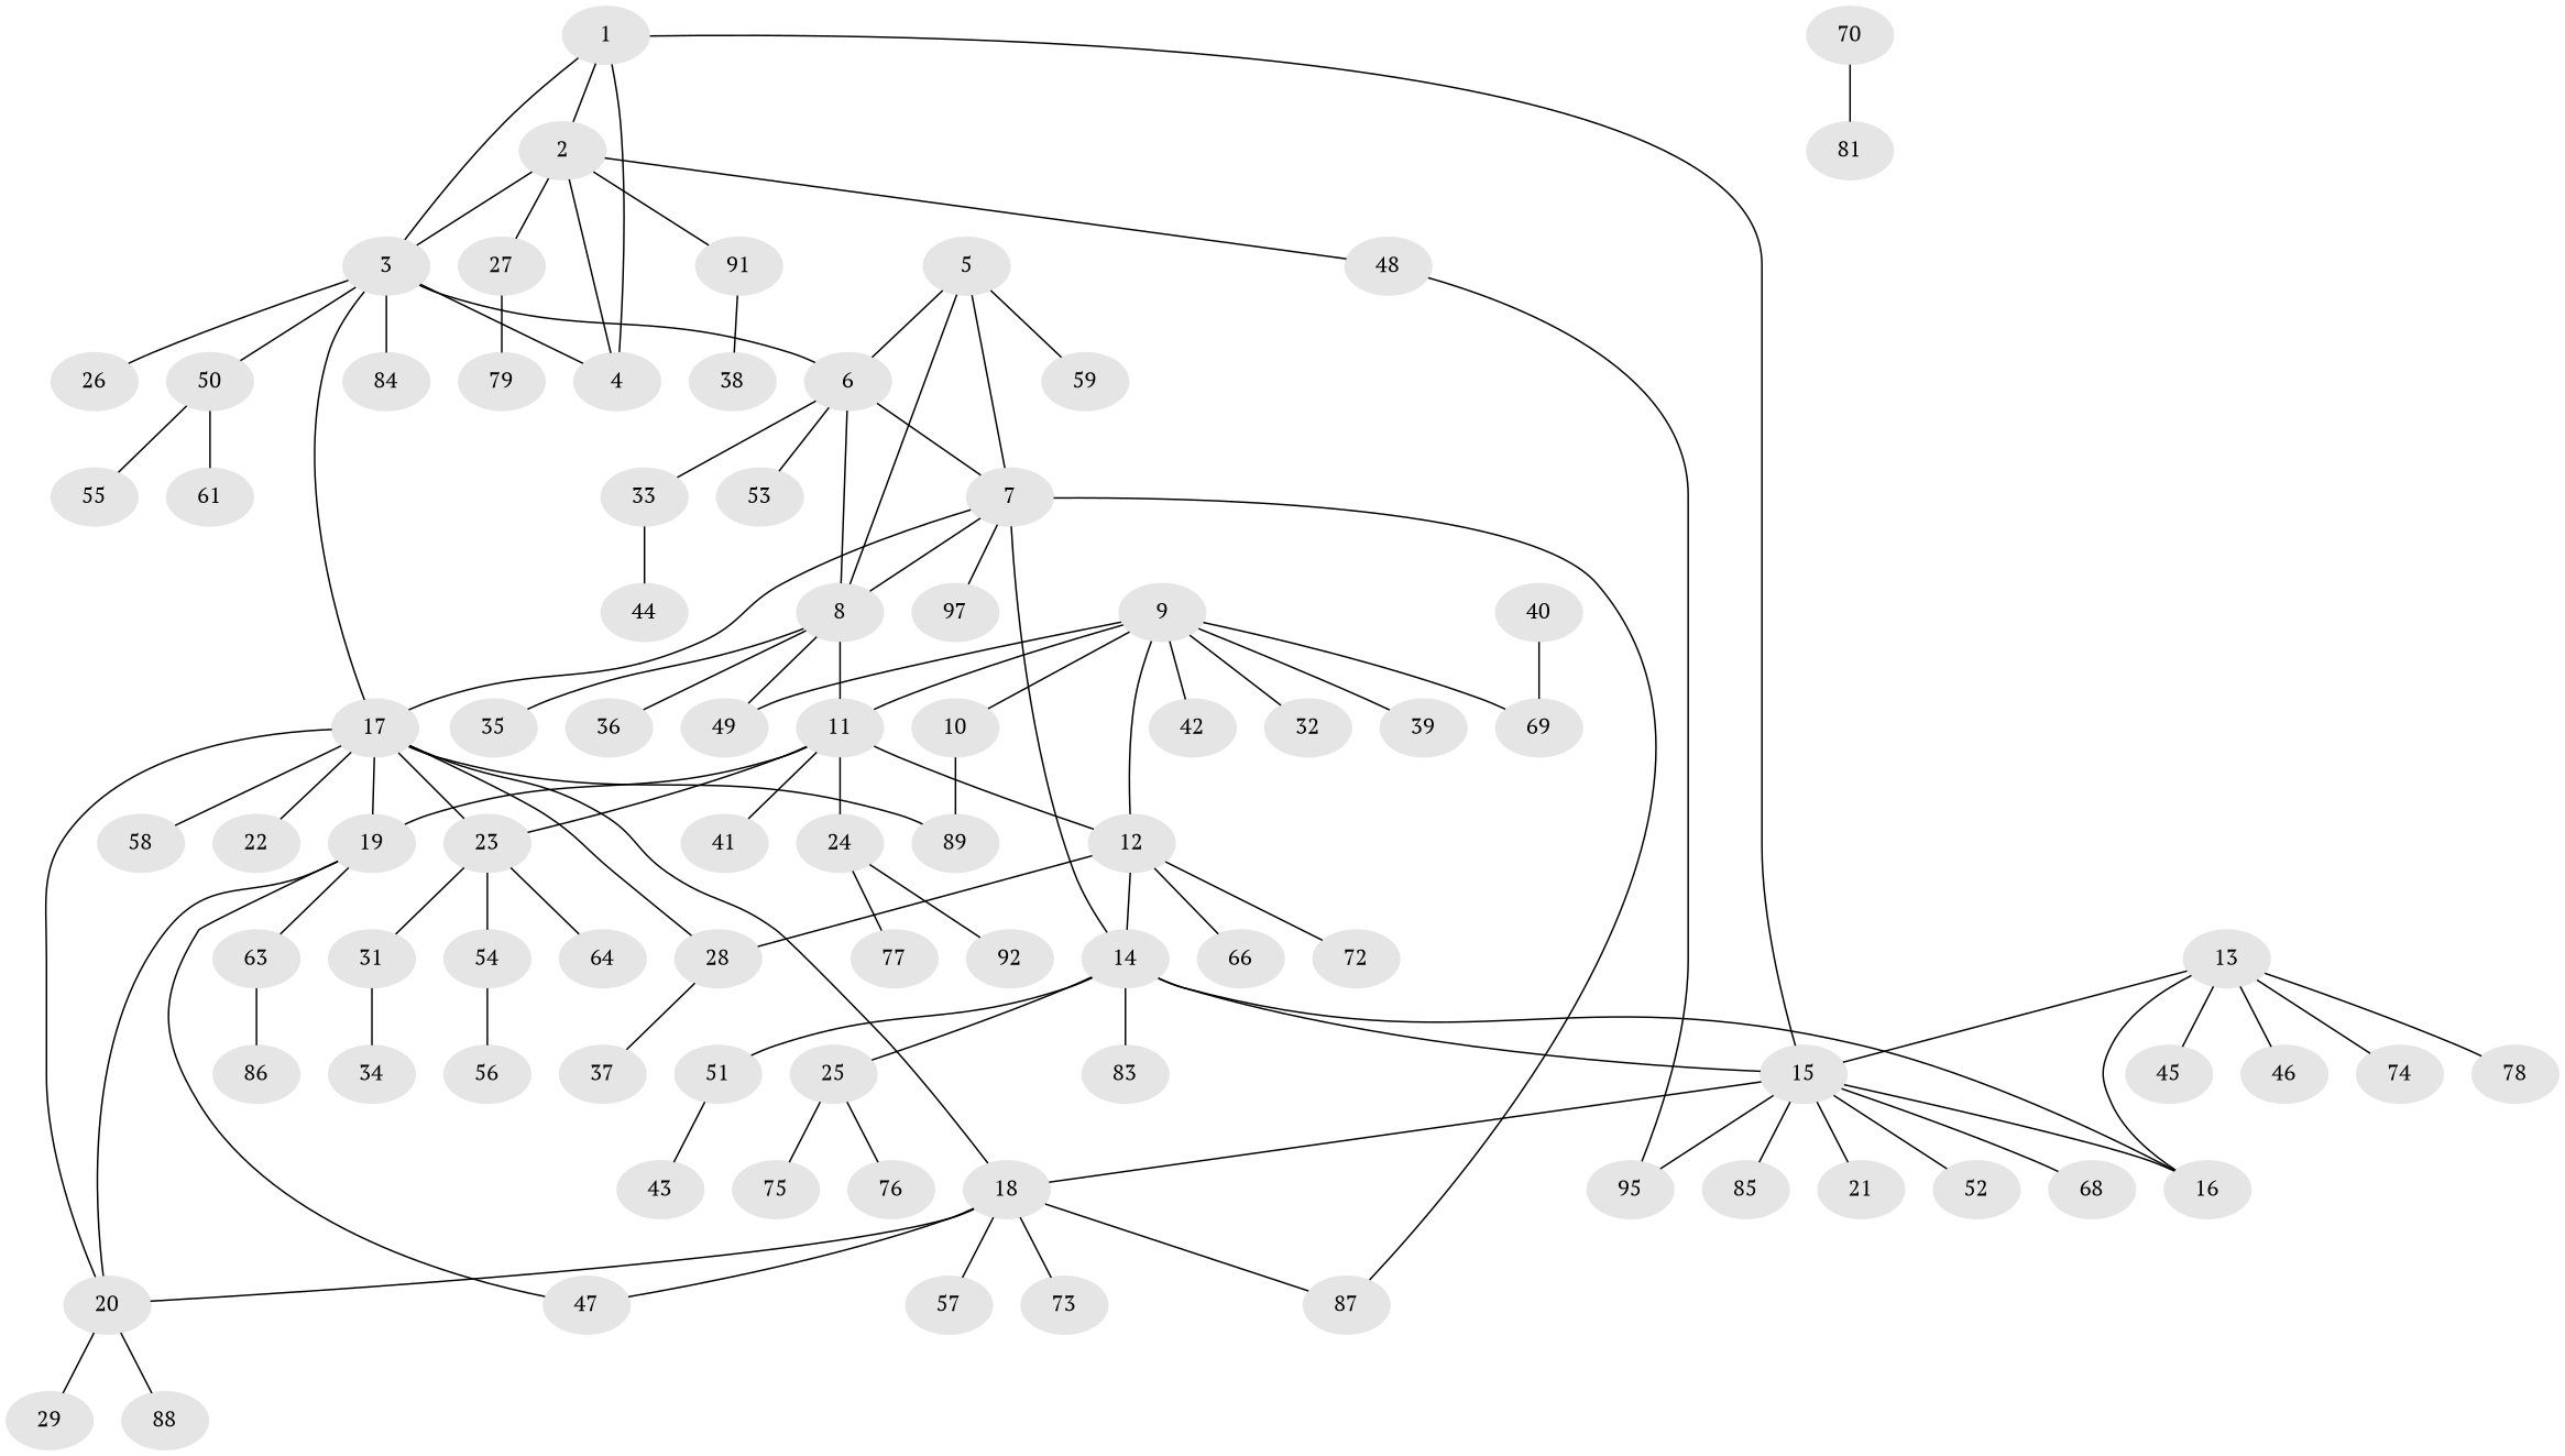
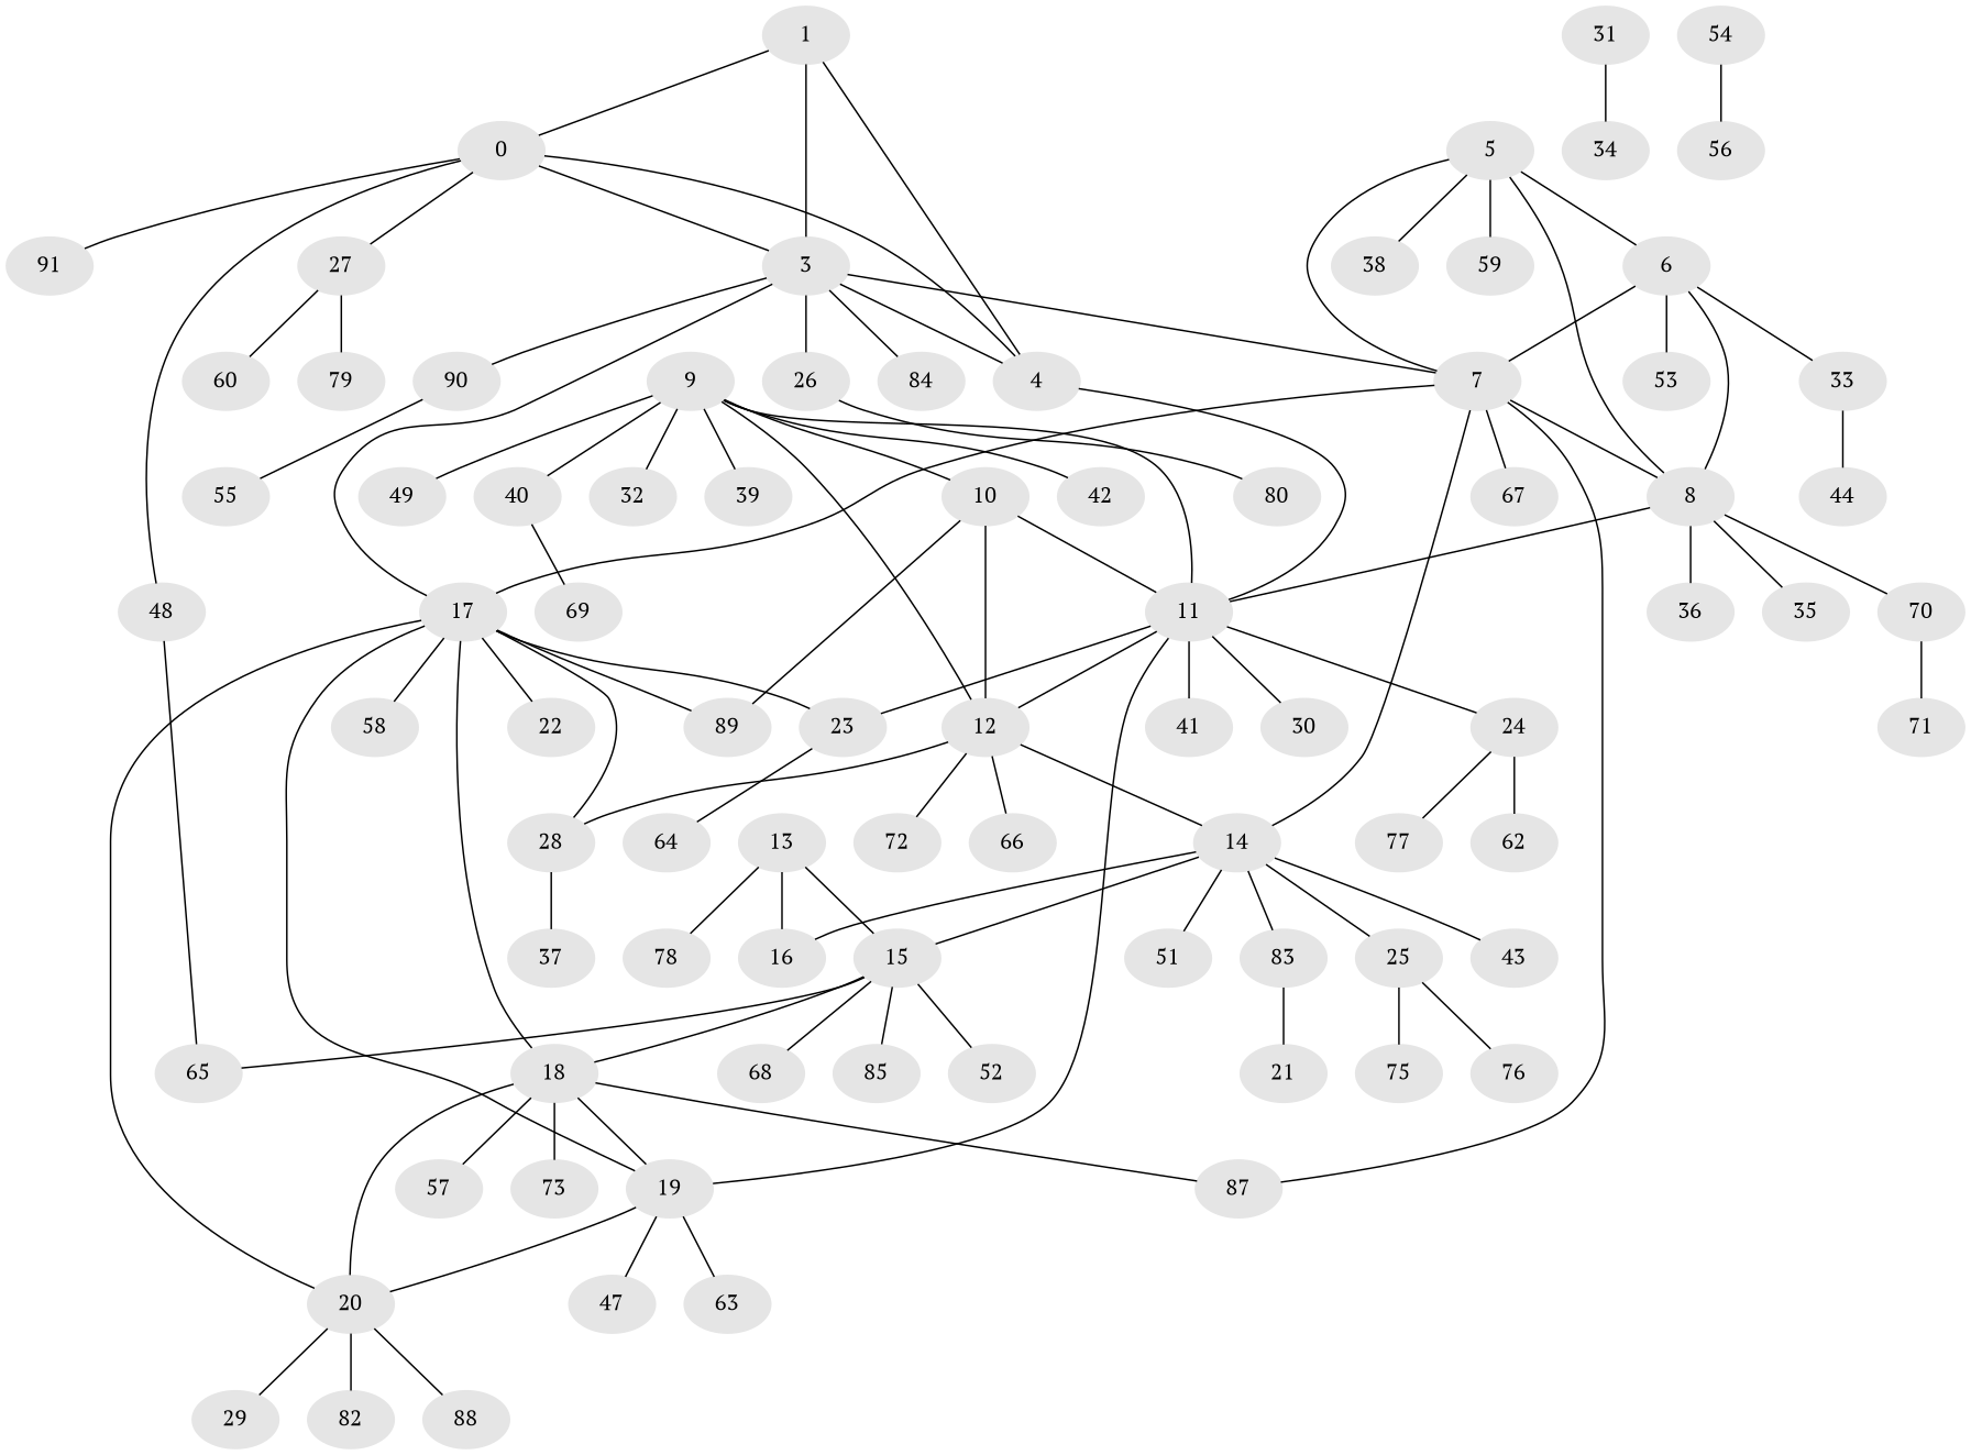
  graph {
    fontname="PT Serif"
    node [color=gray90 fontname="PT Serif" style=filled]
    edge [fontname="PT Serif"]
    1
-   2
+   2 [label=0]
    3
    4
    15
    27
    48
    n8 [label=91]
    6
    17
    26
-   50
+   50 [label=90]
    84
    11
    16
    18
    21
    52
-   65 [label=95]
+   65
    68
    85
+   60
    79
    7
    8
    33
    53
    89
    19
    23
    28
    20
    22
    58
+   80
    55
-   61
    12
    24
+   30
    41
    5
    38
    59
    14
-   67 [label=97]
+   67
    87
    35
    36
    70
    44
    25
    43
    51
    83
-   71 [label=81]
+   71
    9
    10
    32
    39
    40
    42
    49
    66
    72
    69
    47
    63
    31
    54
    64
-   62 [label=92]
+   62
    77
    37
    13
-   45
-   46
-   74
    78
    75
    76
    57
    73
    29
+   82
    88
-   86
    34
    56
    1 -- 2
    1 -- 3
    1 -- 4
-   1 -- 15
    2 -- 3
    2 -- 4
    2 -- 27
    2 -- 48
    2 -- n8
    3 -- 4
-   3 -- 6
+   3 -- 7
    3 -- 17
    3 -- 26
    3 -- 50
    3 -- 84
-   15 -- 16
+   4 -- 11
    15 -- 18
-   15 -- 21
+   83 -- 21
    15 -- 52
    15 -- 65
    15 -- 68
    15 -- 85
+   27 -- 60
    27 -- 79
    48 -- 65
    6 -- 7
    6 -- 8
    6 -- 33
    6 -- 53
    17 -- 18
    17 -- 89
    17 -- 19
    17 -- 23
    17 -- 28
    17 -- 20
    17 -- 22
    17 -- 58
+   26 -- 80
    50 -- 55
-   50 -- 61
    11 -- 19
    11 -- 23
    11 -- 12
    11 -- 24
+   11 -- 30
    11 -- 41
-   18 -- 47
+   18 -- 19
    18 -- 20
    18 -- 87
    18 -- 57
    18 -- 73
    7 -- 17
    7 -- 8
    7 -- 14
    7 -- 67
    7 -- 87
    8 -- 11
    8 -- 35
    8 -- 36
-   8 -- 49
+   8 -- 70
    33 -- 44
    19 -- 20
    19 -- 47
    19 -- 63
-   23 -- 31
-   23 -- 54
    23 -- 64
    28 -- 37
    20 -- 29
+   20 -- 82
    20 -- 88
    12 -- 28
    12 -- 14
    12 -- 66
    12 -- 72
    24 -- 62
    24 -- 77
    5 -- 6
    5 -- 7
    5 -- 8
-   n8 -- 38
+   5 -- 38
    5 -- 59
    14 -- 15
    14 -- 16
    14 -- 25
-   51 -- 43
+   14 -- 43
    14 -- 51
    14 -- 83
    70 -- 71
    25 -- 75
    25 -- 76
    9 -- 11
    9 -- 12
    9 -- 10
    9 -- 32
    9 -- 39
-   9 -- 69
+   9 -- 40
    9 -- 42
    9 -- 49
+   10 -- 11
    10 -- 89
+   10 -- 12
    40 -- 69
-   63 -- 86
    31 -- 34
    54 -- 56
    13 -- 15
    13 -- 16
-   13 -- 45
-   13 -- 46
-   13 -- 74
    13 -- 78
  }
